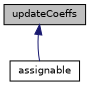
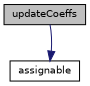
  digraph {
    rankdir=TB
    node [color=black fontname=Helvetica fontsize=10 shape=record]
    n1 [fillcolor=grey75 fontcolor=black height=0.2 label=updateCoeffs style=filled width=0.4]
    n2 [height=0.2 label=assignable width=0.4]
-   n1 -> n2 [color=midnightblue dir=back fontname=Helvetica fontsize=10 labelfontname=Helvetica labelfontsize=10 style=solid]
+   n2 -> n1 [color=midnightblue dir=back fontname=Helvetica fontsize=10 labelfontname=Helvetica labelfontsize=10 style=solid]
  }
